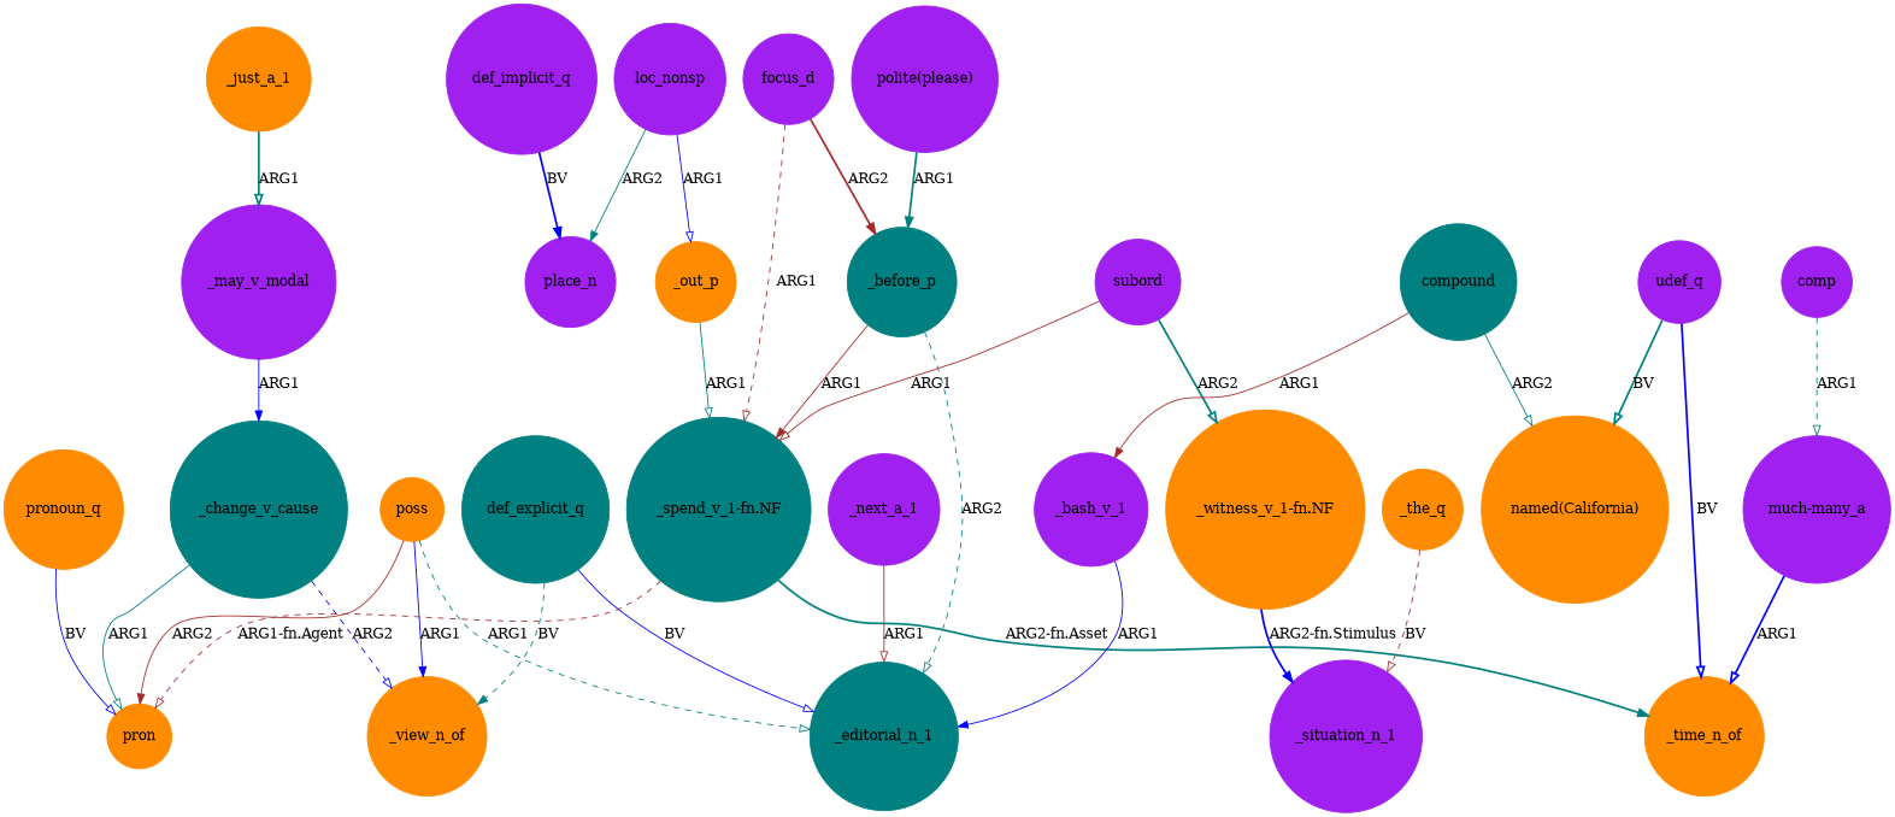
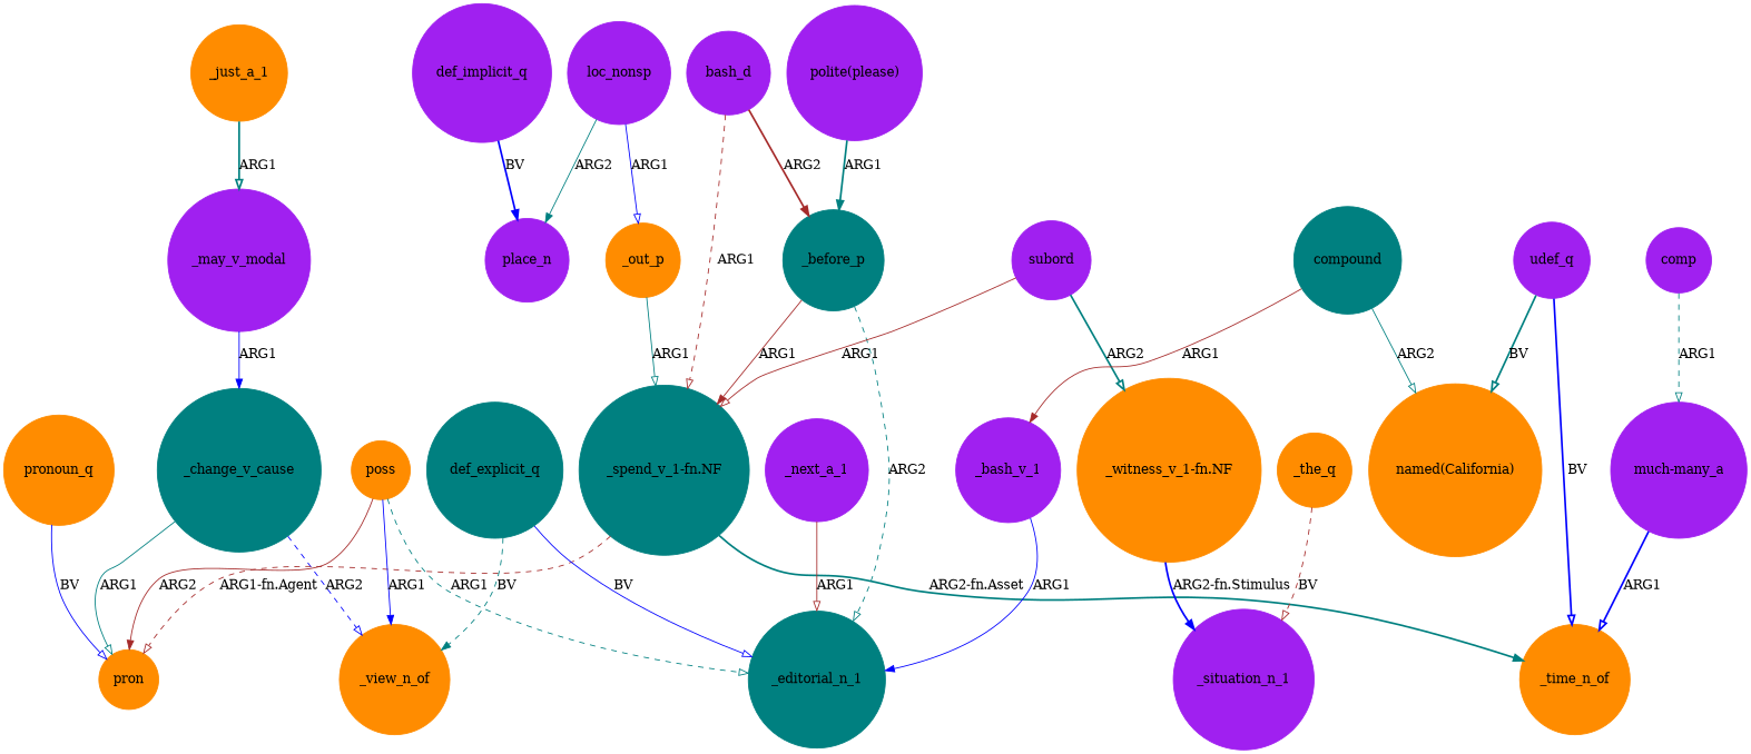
  digraph {
    node [color=purple shape=circle style=filled]
    edge [arrowhead=onormal color=teal style=solid]
    _change_v_cause [color=teal]
    _view_n_of [color=darkorange]
    pron [color=darkorange]
    _out_p [color=darkorange]
    loc_nonsp
    place_n
    "_spend_v_1-fn.NF" [color=teal]
    _time_n_of [color=darkorange]
    poss [color=darkorange]
    _editorial_n_1 [color=teal]
    _before_p [color=teal]
    "polite(please)"
    "named(California)" [color=darkorange]
    udef_q
    subord
    "_witness_v_1-fn.NF" [color=darkorange]
    _situation_n_1
    compound [color=teal]
    _bash_v_1
    _the_q [color=darkorange]
    def_implicit_q
    pronoun_q [color=darkorange]
    _next_a_1
    comp
    "much-many_a"
    _just_a_1 [color=darkorange]
    _may_v_modal
-   focus_d
+   focus_d [label=bash_d]
    def_explicit_q [color=teal]
    _change_v_cause -> _view_n_of [color=blue label=ARG2 style=dashed]
    _change_v_cause -> pron [label=ARG1]
    _out_p -> "_spend_v_1-fn.NF" [label=ARG1]
    loc_nonsp -> _out_p [color=blue label=ARG1]
    loc_nonsp -> place_n [arrowhead=normal label=ARG2]
    "_spend_v_1-fn.NF" -> pron [color=brown label="ARG1-fn.Agent" style=dashed]
    "_spend_v_1-fn.NF" -> _time_n_of [arrowhead=normal label="ARG2-fn.Asset" style=bold]
    poss -> _view_n_of [arrowhead=normal color=blue label=ARG1]
    poss -> pron [arrowhead=normal color=brown label=ARG2]
    poss -> _editorial_n_1 [label=ARG1 style=dashed]
    _before_p -> "_spend_v_1-fn.NF" [arrowhead=normal color=brown label=ARG1]
    _before_p -> _editorial_n_1 [label=ARG2 style=dashed]
    "polite(please)" -> _before_p [arrowhead=normal label=ARG1 style=bold]
    udef_q -> _time_n_of [color=blue label=BV style=bold]
    udef_q -> "named(California)" [label=BV style=bold]
    subord -> "_spend_v_1-fn.NF" [color=brown label=ARG1]
    subord -> "_witness_v_1-fn.NF" [label=ARG2 style=bold]
    "_witness_v_1-fn.NF" -> _situation_n_1 [arrowhead=normal color=blue label="ARG2-fn.Stimulus" style=bold]
    compound -> "named(California)" [label=ARG2]
    compound -> _bash_v_1 [arrowhead=normal color=brown label=ARG1]
    _bash_v_1 -> _editorial_n_1 [arrowhead=normal color=blue label=ARG1]
    _the_q -> _situation_n_1 [color=brown label=BV style=dashed]
    def_implicit_q -> place_n [arrowhead=normal color=blue label=BV style=bold]
    pronoun_q -> pron [color=blue label=BV]
    _next_a_1 -> _editorial_n_1 [color=brown label=ARG1]
    comp -> "much-many_a" [label=ARG1 style=dashed]
    "much-many_a" -> _time_n_of [color=blue label=ARG1 style=bold]
    _just_a_1 -> _may_v_modal [label=ARG1 style=bold]
    _may_v_modal -> _change_v_cause [arrowhead=normal color=blue label=ARG1]
    focus_d -> "_spend_v_1-fn.NF" [color=brown label=ARG1 style=dashed]
    focus_d -> _before_p [arrowhead=normal color=brown label=ARG2 style=bold]
    def_explicit_q -> _view_n_of [arrowhead=normal label=BV style=dashed]
    def_explicit_q -> _editorial_n_1 [color=blue label=BV]
  }
